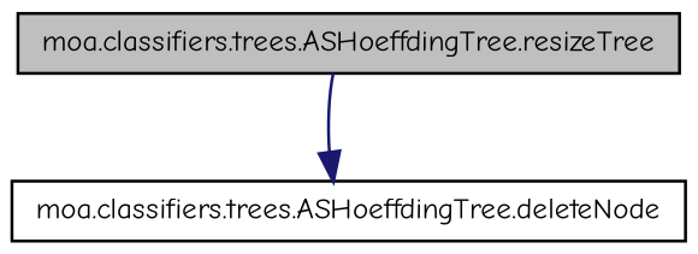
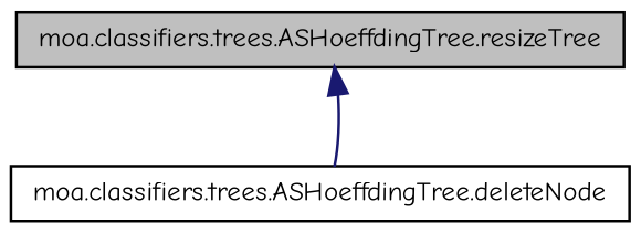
  digraph {
    rankdir=TB
    fontname="Comic Neue"
    node [color=black fontname="Comic Neue" fontsize=10 shape=record style=filled]
    n1 [fillcolor=grey75 fontcolor=black height=0.2 label="moa.classifiers.trees.ASHoeffdingTree.resizeTree" width=0.4]
    n2 [fillcolor=white height=0.2 label="moa.classifiers.trees.ASHoeffdingTree.deleteNode" width=0.4]
-   n1 -> n2 [color=midnightblue fontname="Comic Neue" fontsize=10 labelfontname=Helvetica labelfontsize=10 style=solid]
+   n2 -> n1 [color=midnightblue fontname="Comic Neue" fontsize=10 labelfontname=Helvetica labelfontsize=10 style=solid]
  }
